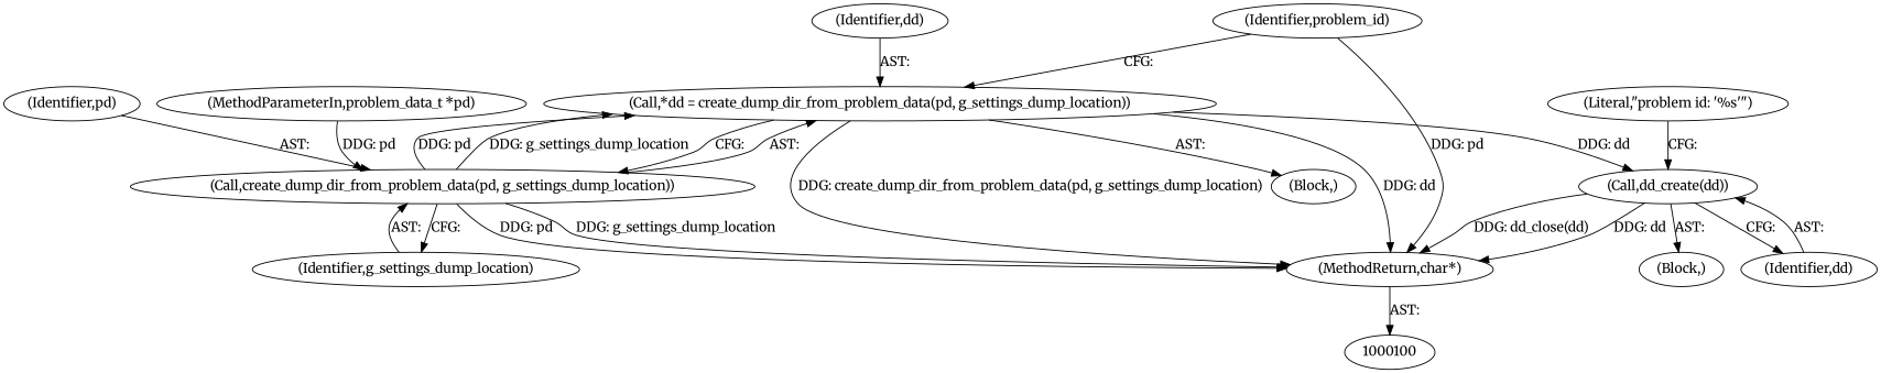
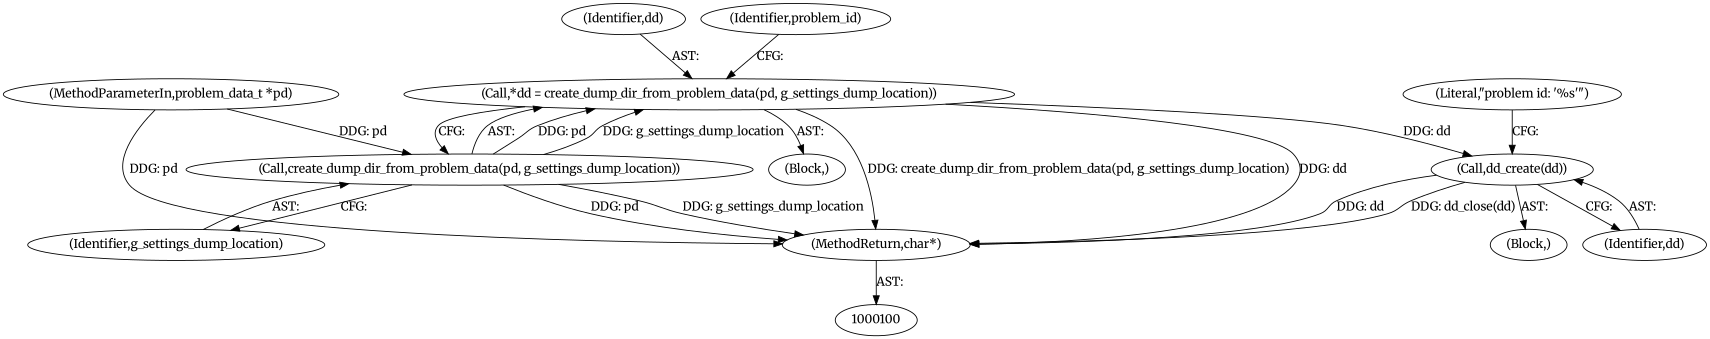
  digraph {
    fontname=Merriweather
    node [fontname=Merriweather]
    edge [fontname=Merriweather]
    n1 [label="(Call,*dd = create_dump_dir_from_problem_data(pd, g_settings_dump_location))"]
    n2 [label="(Call,create_dump_dir_from_problem_data(pd, g_settings_dump_location))"]
    n3 [label="(Call,dd_create(dd))"]
    n4 [label="(Block,)"]
    n5 [label="(MethodReturn,char*)"]
    n6 [label="(Identifier,g_settings_dump_location)"]
    n7 [label="(Block,)"]
    n8 [label="(Identifier,dd)"]
    1000100
    n10 [label="(MethodParameterIn,problem_data_t *pd)"]
    n11 [label="(Identifier,dd)"]
    n12 [label="(Identifier,problem_id)"]
    n13 [label="(Literal,\"problem id: '%s'\")"]
-   n14 [label="(Identifier,pd)"]
    n1 -> n2 [label="CFG: "]
    n1 -> n3 [label="DDG: dd"]
    n1 -> n4 [label="AST: "]
    n1 -> n5 [label="DDG: create_dump_dir_from_problem_data(pd, g_settings_dump_location)"]
    n1 -> n5 [label="DDG: dd"]
    n2 -> n1 [label="AST: "]
    n2 -> n1 [label="DDG: pd"]
    n2 -> n1 [label="DDG: g_settings_dump_location"]
    n2 -> n5 [label="DDG: pd"]
    n2 -> n5 [label="DDG: g_settings_dump_location"]
    n2 -> n6 [label="CFG: "]
    n3 -> n5 [label="DDG: dd_close(dd)"]
    n3 -> n5 [label="DDG: dd"]
    n3 -> n7 [label="AST: "]
    n3 -> n8 [label="CFG: "]
    n5 -> 1000100 [label="AST: "]
    n6 -> n2 [label="AST: "]
    n8 -> n3 [label="AST: "]
    n10 -> n2 [label="DDG: pd"]
-   n12 -> n5 [label="DDG: pd"]
+   n10 -> n5 [label="DDG: pd"]
    n11 -> n1 [label="AST: "]
    n12 -> n1 [label="CFG: "]
    n13 -> n3 [label="CFG: "]
-   n14 -> n2 [label="AST: "]
  }
